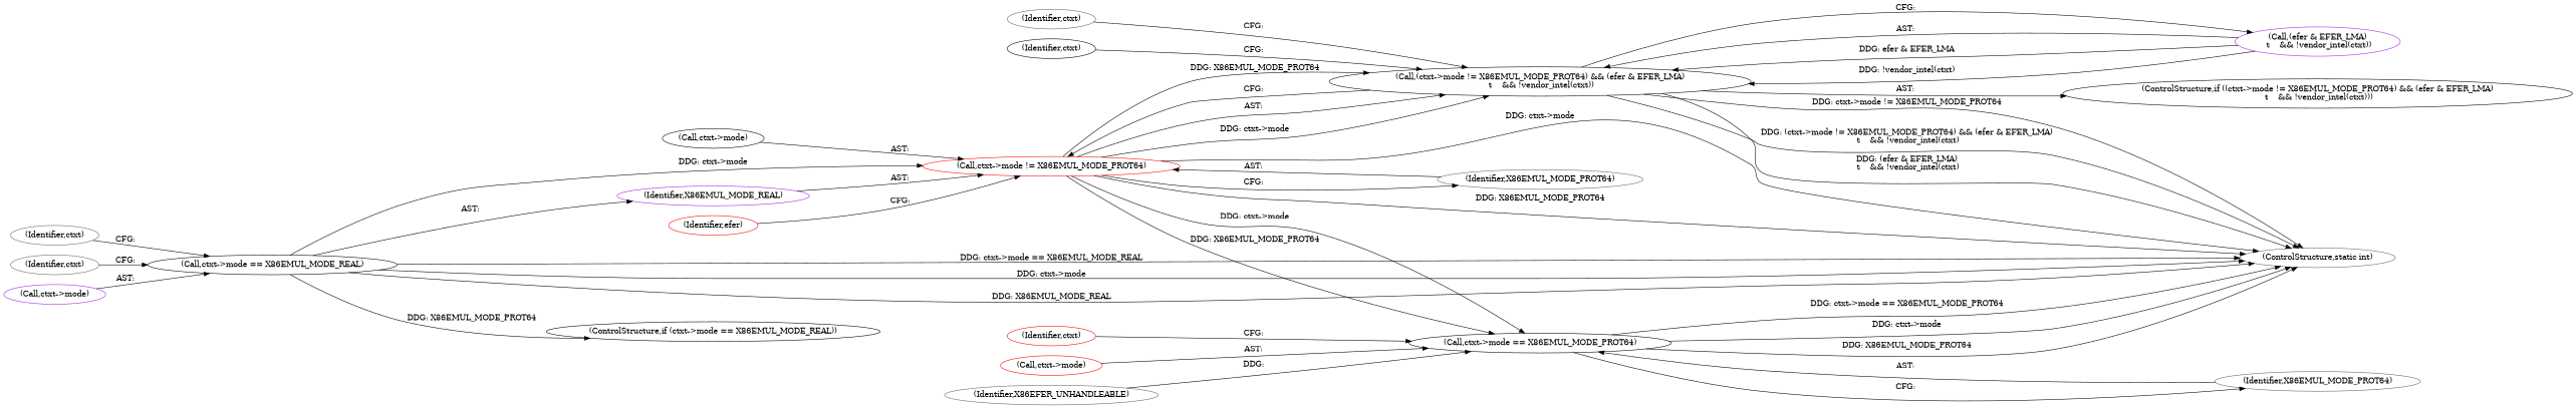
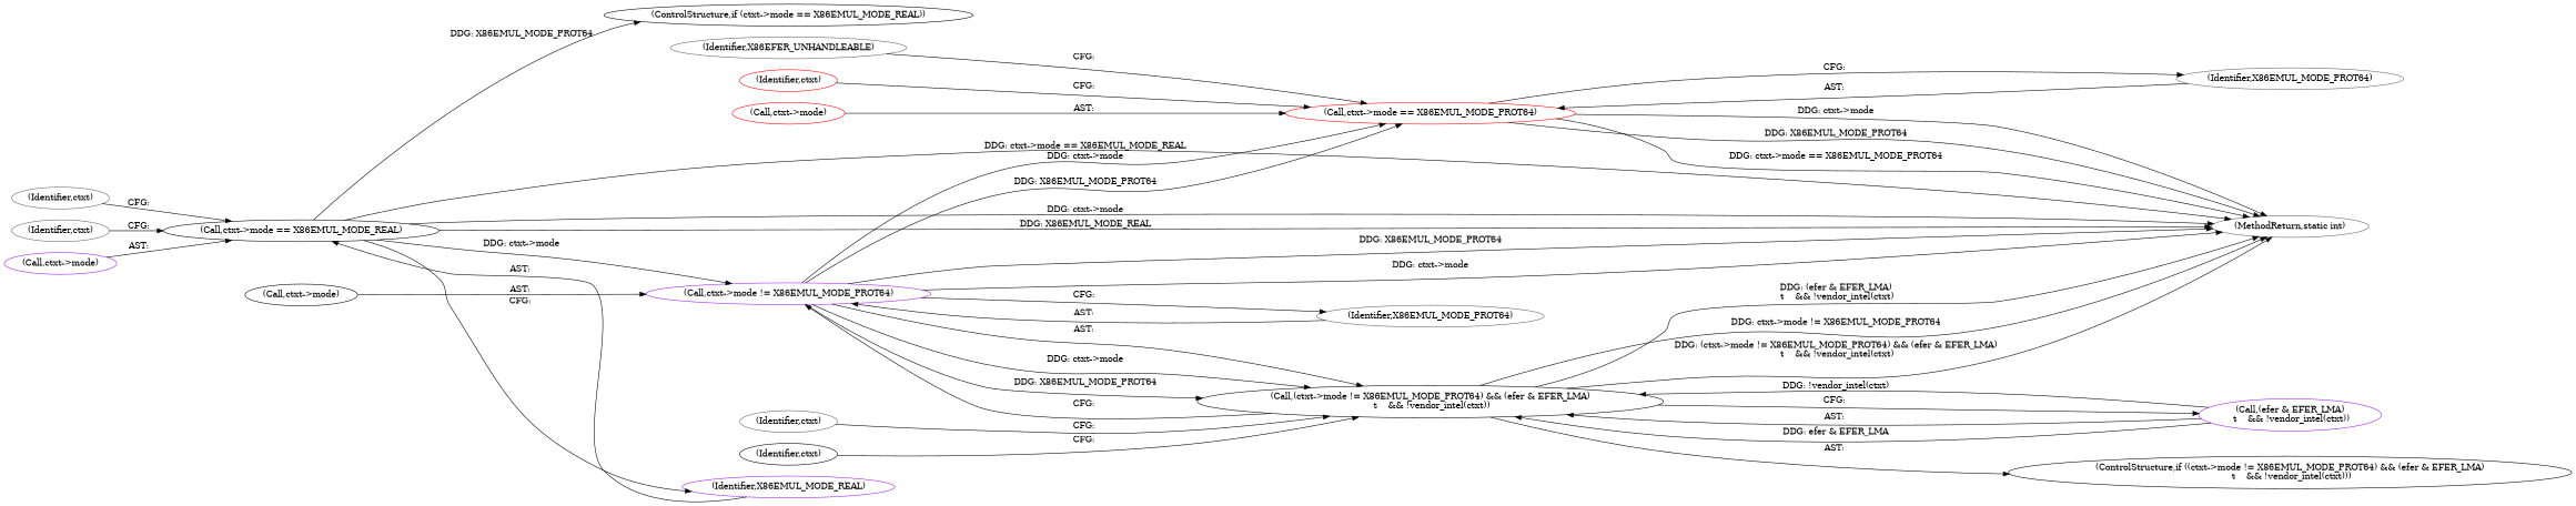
  digraph {
    rankdir=LR
    node [color=black]
    n1 [label="(Call,ctxt->mode == X86EMUL_MODE_REAL)"]
-   n2 [color=red label="(Call,ctxt->mode != X86EMUL_MODE_PROT64)"]
-   n3 [color=gray40 label="(ControlStructure,static int)"]
+   n2 [color=purple label="(Call,ctxt->mode != X86EMUL_MODE_PROT64)"]
+   n3 [color=gray40 label="(MethodReturn,static int)"]
    n4 [color=purple label="(Identifier,X86EMUL_MODE_REAL)"]
    n5 [label="(ControlStructure,if (ctxt->mode == X86EMUL_MODE_REAL))"]
    n6 [label="(Call,(ctxt->mode != X86EMUL_MODE_PROT64) && (efer & EFER_LMA)\n \t    && !vendor_intel(ctxt))"]
-   n7 [label="(Call,ctxt->mode == X86EMUL_MODE_PROT64)"]
+   n7 [color=red label="(Call,ctxt->mode == X86EMUL_MODE_PROT64)"]
    n8 [color=gray40 label="(Identifier,X86EMUL_MODE_PROT64)"]
    n9 [label="(ControlStructure,if ((ctxt->mode != X86EMUL_MODE_PROT64) && (efer & EFER_LMA)\n \t    && !vendor_intel(ctxt)))"]
    n10 [color=purple label="(Call,(efer & EFER_LMA)\n \t    && !vendor_intel(ctxt))"]
    n11 [color=gray40 label="(Identifier,X86EMUL_MODE_PROT64)"]
    n12 [color=red label="(Identifier,ctxt)"]
    n13 [color=gray40 label="(Identifier,ctxt)"]
    n14 [color=gray40 label="(Identifier,ctxt)"]
    n15 [color=red label="(Call,ctxt->mode)"]
    n16 [color=gray40 label="(Identifier,X86EFER_UNHANDLEABLE)"]
    n17 [color=gray40 label="(Identifier,ctxt)"]
-   n18 [color=red label="(Identifier,efer)"]
    n19 [color=purple label="(Call,ctxt->mode)"]
    n20 [label="(Identifier,ctxt)"]
    n21 [label="(Call,ctxt->mode)"]
    n1 -> n2 [label="DDG: ctxt->mode"]
    n1 -> n3 [label="DDG: ctxt->mode == X86EMUL_MODE_REAL"]
    n1 -> n3 [label="DDG: ctxt->mode"]
    n1 -> n3 [label="DDG: X86EMUL_MODE_REAL"]
-   n1 -> n4 [label="AST: "]
+   n1 -> n4 [label="CFG: "]
    n1 -> n5 [label="DDG: X86EMUL_MODE_PROT64"]
    n2 -> n3 [label="DDG: X86EMUL_MODE_PROT64"]
    n2 -> n3 [label="DDG: ctxt->mode"]
    n2 -> n6 [label="AST: "]
    n2 -> n6 [label="DDG: ctxt->mode"]
    n2 -> n6 [label="DDG: X86EMUL_MODE_PROT64"]
    n2 -> n7 [label="DDG: ctxt->mode"]
    n2 -> n7 [label="DDG: X86EMUL_MODE_PROT64"]
    n2 -> n8 [label="CFG: "]
-   n4 -> n2 [label="AST: "]
+   n4 -> n1 [label="AST: "]
    n6 -> n2 [label="CFG: "]
    n6 -> n3 [label="DDG: (efer & EFER_LMA)\n \t    && !vendor_intel(ctxt)"]
    n6 -> n3 [label="DDG: ctxt->mode != X86EMUL_MODE_PROT64"]
    n6 -> n3 [label="DDG: (ctxt->mode != X86EMUL_MODE_PROT64) && (efer & EFER_LMA)\n \t    && !vendor_intel(ctxt)"]
    n6 -> n9 [label="AST: "]
    n6 -> n10 [label="CFG: "]
    n7 -> n3 [label="DDG: ctxt->mode"]
    n7 -> n3 [label="DDG: X86EMUL_MODE_PROT64"]
    n7 -> n3 [label="DDG: ctxt->mode == X86EMUL_MODE_PROT64"]
    n7 -> n11 [label="CFG: "]
    n8 -> n2 [label="AST: "]
    n10 -> n6 [label="AST: "]
    n10 -> n6 [label="DDG: efer & EFER_LMA"]
    n10 -> n6 [label="DDG: !vendor_intel(ctxt)"]
    n11 -> n7 [label="AST: "]
    n12 -> n7 [label="CFG: "]
    n13 -> n1 [label="CFG: "]
    n14 -> n6 [label="CFG: "]
    n15 -> n7 [label="AST: "]
-   n16 -> n7 [label="DDG: "]
+   n16 -> n7 [label="CFG: "]
    n17 -> n1 [label="CFG: "]
-   n18 -> n2 [label="CFG: "]
    n19 -> n1 [label="AST: "]
    n20 -> n6 [label="CFG: "]
    n21 -> n2 [label="AST: "]
  }
